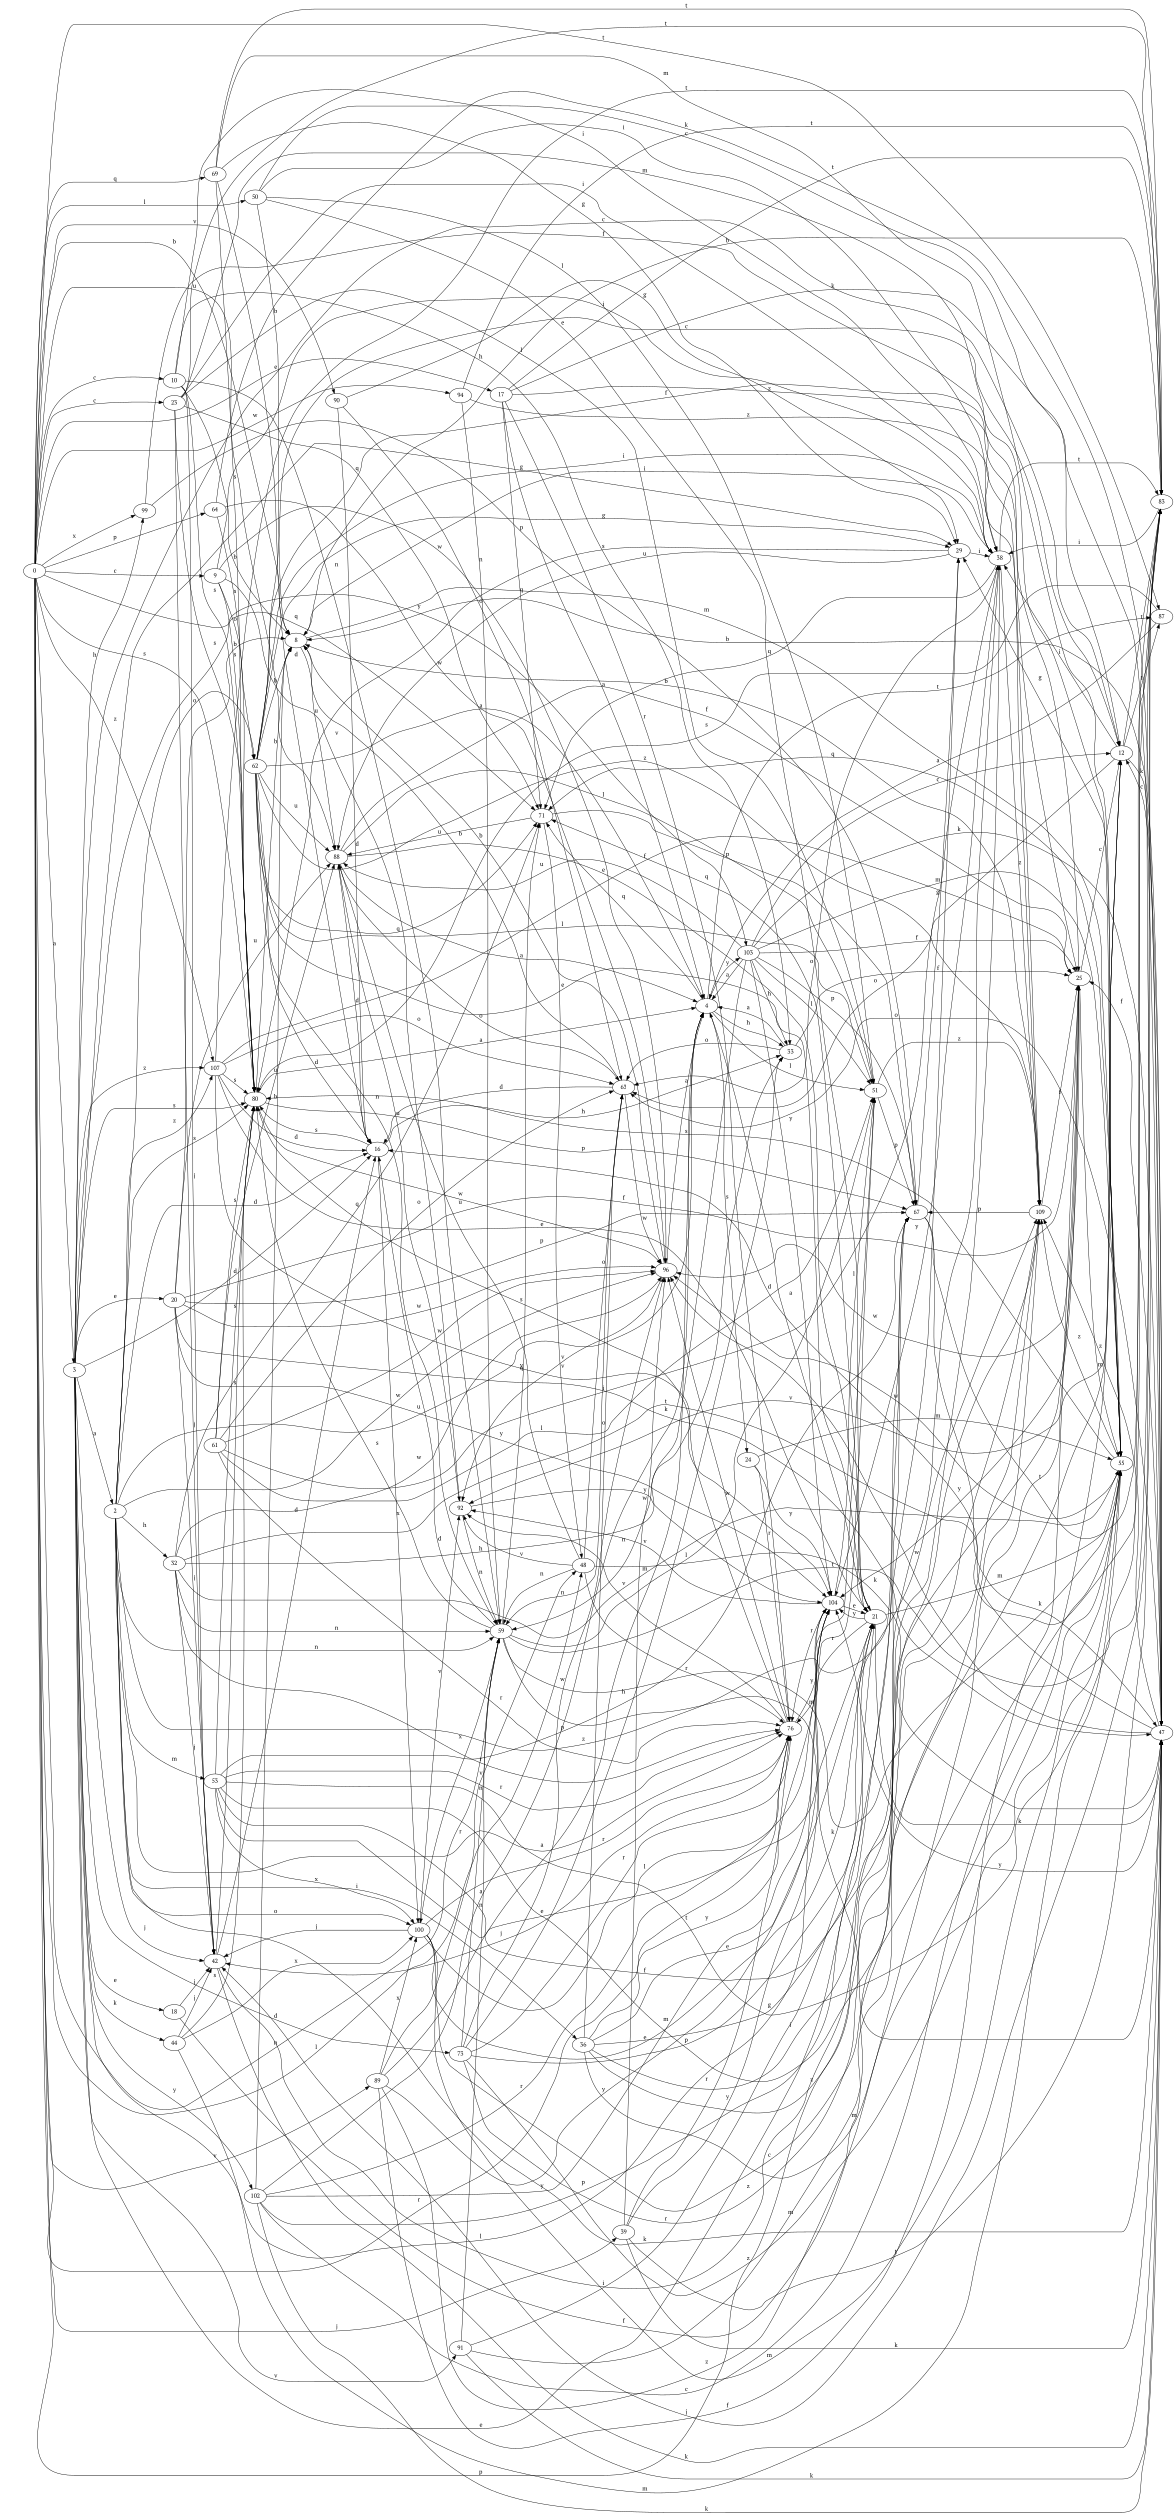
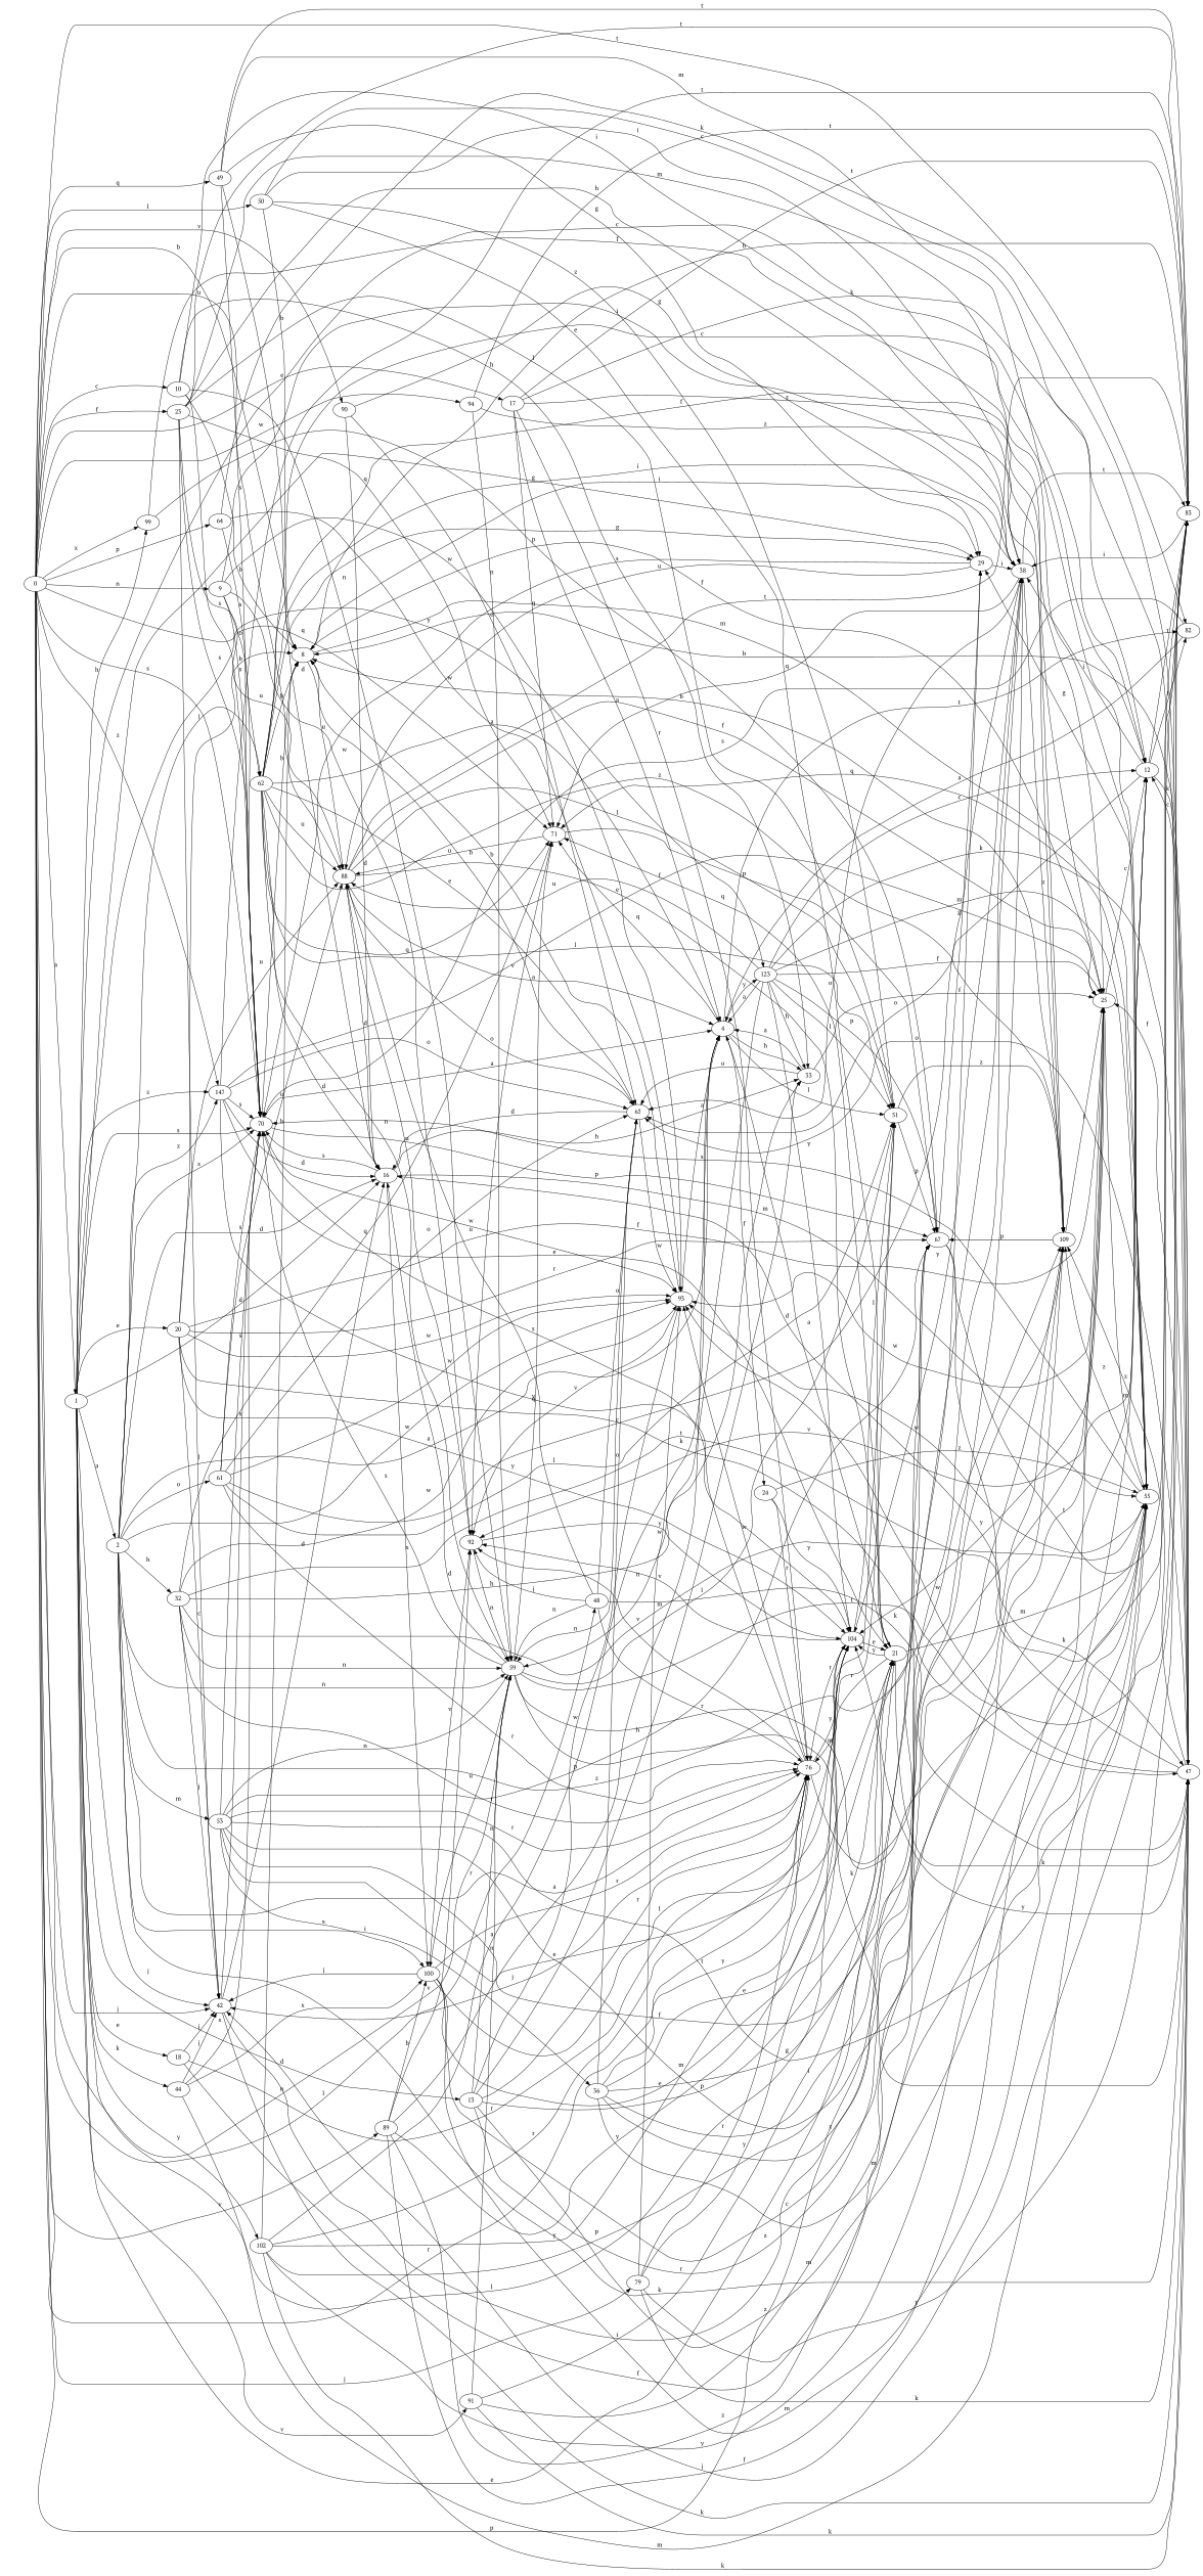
  strict digraph {
    fontname="PT Serif"
    rankdir=LR
    node [fontname="PT Serif"]
    edge [fontname="PT Serif"]
    0
-   1 [label=3]
+   1
    8
    9
    10
    17
    23
-   39
+   39 [label=79]
    42
    48
    50
    59
    64
    67
-   69
+   69 [label=49]
    71
    76
-   80
-   82 [label=87]
+   80 [label=70]
+   82
    88
    89
    90
    94
    99
-   107
+   107 [label=147]
    2
    12
-   13 [label=73]
+   13
    16
    18
    20
    21
    29
    44
    51
    91
    102
-   103
+   103 [label=123]
    25
    38
    55
    62
-   96
+   96 [label=93]
    92
    33
    4
    47
    109
    83
    104
    63
    100
    32
    36
    53
    61
    24
    0 -> 1 [label=a]
    0 -> 8 [label=b]
-   0 -> 9 [label=c]
+   0 -> 9 [label=n]
    0 -> 10 [label=c]
    0 -> 17 [label=e]
-   0 -> 23 [label=c]
+   0 -> 23 [label=f]
    0 -> 39 [label=j]
-   10 -> 42 [label=j]
+   0 -> 42 [label=j]
    0 -> 48 [label=l]
    0 -> 50 [label=l]
    0 -> 59 [label=n]
    0 -> 64 [label=p]
    0 -> 67 [label=p]
    0 -> 69 [label=q]
    0 -> 71 [label=q]
    0 -> 76 [label=r]
    0 -> 80 [label=s]
    0 -> 82 [label=t]
    0 -> 88 [label=u]
    0 -> 89 [label=v]
    0 -> 90 [label=v]
    0 -> 94 [label=w]
    0 -> 99 [label=x]
    0 -> 107 [label=z]
    1 -> 42 [label=j]
    1 -> 80 [label=s]
    1 -> 99 [label=h]
    1 -> 107 [label=z]
    1 -> 2 [label=a]
    1 -> 12 [label=c]
    1 -> 13 [label=d]
    1 -> 16 [label=d]
    1 -> 18 [label=e]
    1 -> 20 [label=e]
    1 -> 21 [label=e]
    1 -> 29 [label=g]
    1 -> 44 [label=k]
    1 -> 51 [label=l]
    1 -> 91 [label=v]
    1 -> 102 [label=y]
    1 -> 103 [label=y]
    8 -> 88 [label=u]
+   8 -> 25 [label=f]
    8 -> 38 [label=i]
    8 -> 55 [label=m]
    9 -> 80 [label=s]
    9 -> 38 [label=i]
    9 -> 62 [label=o]
    9 -> 96 [label=w]
-   9 -> 92 [label=v]
+   9 -> 92 [label=w]
    10 -> 8 [label=b]
    10 -> 59 [label=n]
    10 -> 80 [label=s]
    10 -> 38 [label=i]
    10 -> 33 [label=h]
    17 -> 71 [label=q]
    17 -> 76 [label=r]
    17 -> 4 [label=a]
    17 -> 47 [label=k]
    17 -> 109 [label=z]
    17 -> 83 [label=t]
    23 -> 42 [label=j]
    23 -> 71 [label=q]
    23 -> 80 [label=s]
+   23 -> 88 [label=u]
    23 -> 51 [label=l]
-   23 -> 38 [label=i]
+   23 -> 38 [label=h]
    23 -> 55 [label=m]
    23 -> 83 [label=t]
    39 -> 76 [label=r]
    39 -> 96 [label=w]
    39 -> 47 [label=k]
    39 -> 83 [label=t]
    39 -> 104 [label=y]
    42 -> 80 [label=s]
    42 -> 16 [label=d]
    42 -> 38 [label=i]
    42 -> 47 [label=k]
    48 -> 59 [label=n]
    48 -> 76 [label=r]
    48 -> 88 [label=u]
-   48 -> 92 [label=v]
+   48 -> 92 [label=j]
    48 -> 47 [label=k]
    48 -> 63 [label=o]
    50 -> 8 [label=b]
    50 -> 12 [label=c]
    50 -> 21 [label=e]
-   50 -> 51 [label=l]
+   50 -> 51 [label=z]
    50 -> 38 [label=i]
    59 -> 71 [label=q]
    59 -> 80 [label=s]
    59 -> 16 [label=d]
    59 -> 51 [label=l]
    59 -> 55 [label=m]
    59 -> 47 [label=k]
    59 -> 83 [label=t]
-   59 -> 100 [label=x]
+   59 -> 100 [label=u]
    64 -> 80 [label=s]
    64 -> 96 [label=w]
    64 -> 47 [label=k]
    67 -> 29 [label=g]
    67 -> 47 [label=k]
    67 -> 83 [label=t]
    69 -> 80 [label=s]
    69 -> 16 [label=d]
    69 -> 29 [label=g]
    69 -> 55 [label=m]
    69 -> 83 [label=t]
    71 -> 67 [label=p]
    71 -> 88 [label=u]
-   71 -> 48 [label=v]
+   71 -> 92 [label=v]
    76 -> 42 [label=j]
    76 -> 80 [label=s]
+   76 -> 38 [label=i]
    76 -> 96 [label=w]
    76 -> 92 [label=v]
    76 -> 104 [label=y]
    80 -> 8 [label=b]
    80 -> 67 [label=p]
    80 -> 96 [label=w]
    80 -> 4 [label=a]
    82 -> 80 [label=s]
    82 -> 4 [label=a]
    88 -> 16 [label=d]
    88 -> 21 [label=e]
    88 -> 51 [label=l]
    88 -> 25 [label=f]
    88 -> 4 [label=a]
+   88 -> 83 [label=t]
    88 -> 63 [label=o]
    89 -> 25 [label=f]
-   89 -> 48 [label=v]
+   89 -> 92 [label=v]
    89 -> 4 [label=a]
    89 -> 109 [label=z]
    89 -> 104 [label=y]
-   89 -> 100 [label=x]
+   89 -> 100 [label=b]
    90 -> 16 [label=d]
    90 -> 29 [label=g]
    90 -> 63 [label=o]
    94 -> 59 [label=n]
    94 -> 109 [label=z]
    94 -> 83 [label=t]
    99 -> 67 [label=p]
    99 -> 25 [label=f]
    107 -> 80 [label=s]
    107 -> 16 [label=d]
    107 -> 21 [label=e]
    107 -> 25 [label=f]
    107 -> 83 [label=t]
    107 -> 104 [label=y]
    107 -> 63 [label=o]
    2 -> 59 [label=n]
    2 -> 76 [label=r]
    2 -> 80 [label=s]
    2 -> 107 [label=z]
    2 -> 16 [label=d]
-   2 -> 62 [label=o]
+   2 -> 62 [label=j]
    2 -> 96 [label=w]
-   2 -> 4 [label=u]
+   2 -> 4 [label=a]
    2 -> 47 [label=k]
    2 -> 109 [label=z]
    2 -> 32 [label=h]
    2 -> 36 [label=i]
    2 -> 53 [label=m]
-   2 -> 100 [label=o]
+   2 -> 61 [label=o]
    12 -> 82 [label=t]
    12 -> 38 [label=i]
    12 -> 92 [label=v]
    12 -> 47 [label=k]
    12 -> 83 [label=t]
    12 -> 63 [label=o]
    13 -> 59 [label=n]
    13 -> 67 [label=p]
    13 -> 76 [label=r]
    13 -> 55 [label=m]
    13 -> 96 [label=w]
    13 -> 33 [label=h]
    13 -> 109 [label=z]
    16 -> 80 [label=s]
+   16 -> 55 [label=m]
    16 -> 33 [label=h]
    16 -> 100 [label=x]
    18 -> 42 [label=j]
+   18 -> 76 [label=r]
    18 -> 25 [label=f]
    20 -> 8 [label=b]
-   20 -> 42 [label=j]
-   20 -> 67 [label=p]
+   20 -> 42 [label=c]
+   20 -> 67 [label=r]
    20 -> 88 [label=u]
    20 -> 25 [label=f]
    20 -> 96 [label=w]
    20 -> 47 [label=k]
    20 -> 104 [label=y]
    21 -> 71 [label=q]
    21 -> 76 [label=r]
    21 -> 55 [label=m]
    21 -> 4 [label=a]
    21 -> 47 [label=k]
    21 -> 104 [label=y]
    29 -> 80 [label=s]
    29 -> 88 [label=u]
    29 -> 38 [label=i]
    44 -> 42 [label=j]
    44 -> 80 [label=s]
    44 -> 55 [label=m]
    44 -> 100 [label=x]
    51 -> 67 [label=p]
    51 -> 109 [label=z]
    91 -> 59 [label=n]
    91 -> 21 [label=r]
    91 -> 47 [label=k]
    91 -> 109 [label=z]
    102 -> 8 [label=b]
    102 -> 67 [label=p]
    102 -> 76 [label=r]
-   102 -> 12 [label=c]
+   102 -> 12 [label=y]
    102 -> 4 [label=a]
    102 -> 47 [label=k]
    102 -> 104 [label=y]
    103 -> 59 [label=n]
    103 -> 67 [label=p]
    103 -> 88 [label=u]
    103 -> 12 [label=c]
    103 -> 51 [label=l]
    103 -> 25 [label=f]
    103 -> 55 [label=m]
    103 -> 33 [label=h]
    103 -> 4 [label=a]
    103 -> 47 [label=k]
    103 -> 104 [label=y]
    25 -> 12 [label=c]
    25 -> 55 [label=m]
    25 -> 96 [label=w]
    25 -> 104 [label=y]
    38 -> 71 [label=q]
    38 -> 109 [label=z]
    38 -> 83 [label=t]
    38 -> 104 [label=y]
    38 -> 63 [label=o]
    55 -> 71 [label=q]
    55 -> 80 [label=s]
    55 -> 29 [label=g]
    55 -> 96 [label=w]
    55 -> 109 [label=z]
    62 -> 8 [label=b]
    62 -> 59 [label=n]
    62 -> 71 [label=q]
    62 -> 88 [label=u]
    62 -> 12 [label=c]
    62 -> 16 [label=d]
-   62 -> 21 [label=e]
+   62 -> 63 [label=e]
    62 -> 29 [label=g]
    62 -> 51 [label=l]
    62 -> 25 [label=f]
    62 -> 38 [label=i]
    62 -> 4 [label=a]
    62 -> 109 [label=z]
    96 -> 8 [label=b]
    96 -> 92 [label=v]
    96 -> 4 [label=a]
    92 -> 59 [label=n]
    92 -> 88 [label=u]
    92 -> 104 [label=y]
    33 -> 25 [label=f]
    33 -> 4 [label=a]
    33 -> 63 [label=o]
    4 -> 71 [label=q]
    4 -> 82 [label=t]
    4 -> 51 [label=l]
    4 -> 103 [label=y]
    4 -> 33 [label=h]
-   4 -> 24 [label=s]
+   4 -> 24 [label=f]
    47 -> 8 [label=b]
    47 -> 12 [label=c]
    47 -> 16 [label=d]
    47 -> 25 [label=f]
    47 -> 96 [label=w]
    47 -> 109 [label=z]
    47 -> 104 [label=y]
    47 -> 63 [label=o]
    109 -> 8 [label=b]
    109 -> 67 [label=p]
    109 -> 25 [label=f]
    83 -> 8 [label=b]
    83 -> 42 [label=j]
    83 -> 38 [label=i]
    104 -> 76 [label=r]
    104 -> 21 [label=e]
    104 -> 51 [label=l]
    104 -> 92 [label=v]
    63 -> 8 [label=b]
    63 -> 59 [label=n]
    63 -> 16 [label=d]
    63 -> 96 [label=w]
    100 -> 42 [label=j]
    100 -> 76 [label=r]
    100 -> 12 [label=c]
    100 -> 21 [label=e]
    100 -> 51 [label=l]
    100 -> 55 [label=m]
    100 -> 92 [label=v]
    32 -> 42 [label=j]
    32 -> 59 [label=n]
    32 -> 71 [label=q]
    32 -> 76 [label=r]
    32 -> 55 [label=m]
    32 -> 96 [label=w]
    32 -> 33 [label=h]
    32 -> 83 [label=t]
    36 -> 21 [label=e]
    36 -> 29 [label=g]
    36 -> 38 [label=i]
    36 -> 55 [label=m]
    36 -> 109 [label=z]
    36 -> 104 [label=y]
    36 -> 63 [label=o]
+   53 -> 59 [label=n]
    53 -> 67 [label=p]
    53 -> 76 [label=r]
    53 -> 80 [label=s]
    53 -> 21 [label=e]
    53 -> 25 [label=f]
    53 -> 55 [label=m]
    53 -> 83 [label=t]
    53 -> 100 [label=x]
    61 -> 76 [label=r]
    61 -> 80 [label=s]
    61 -> 88 [label=u]
    61 -> 51 [label=l]
-   61 -> 38 [label=i]
+   61 -> 38 [label=c]
    61 -> 96 [label=w]
    61 -> 63 [label=o]
    24 -> 76 [label=r]
-   24 -> 55 [label=m]
+   24 -> 55 [label=z]
    24 -> 104 [label=y]
  }
